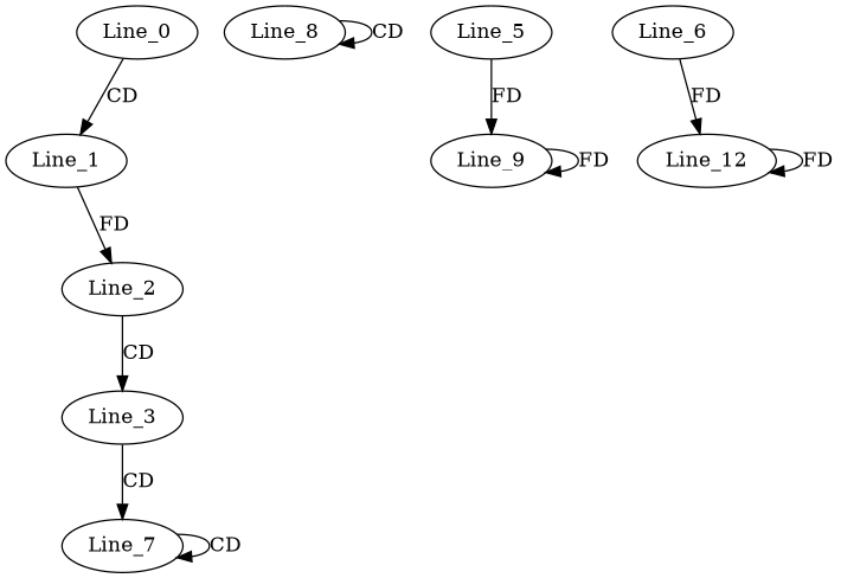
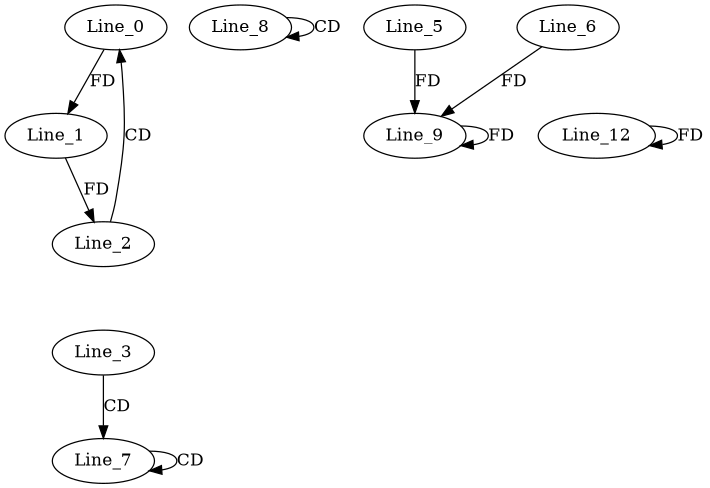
  digraph {
    Line_0
    Line_1
    Line_2
    Line_3
    Line_7
    Line_8
    Line_5
    Line_9
    n9 [label=Line_12]
    Line_6
-   Line_0 -> Line_1 [label=CD]
+   Line_0 -> Line_1 [label=FD]
    Line_1 -> Line_2 [label=FD]
-   Line_2 -> Line_3 [label=CD]
+   Line_2 -> Line_0 [label=CD]
    Line_3 -> Line_7 [label=CD]
    Line_7 -> Line_7 [label=CD]
    Line_8 -> Line_8 [label=CD]
    Line_5 -> Line_9 [label=FD]
    Line_9 -> Line_9 [label=FD]
    n9 -> n9 [label=FD]
-   Line_6 -> n9 [label=FD]
+   Line_6 -> Line_9 [label=FD]
  }
